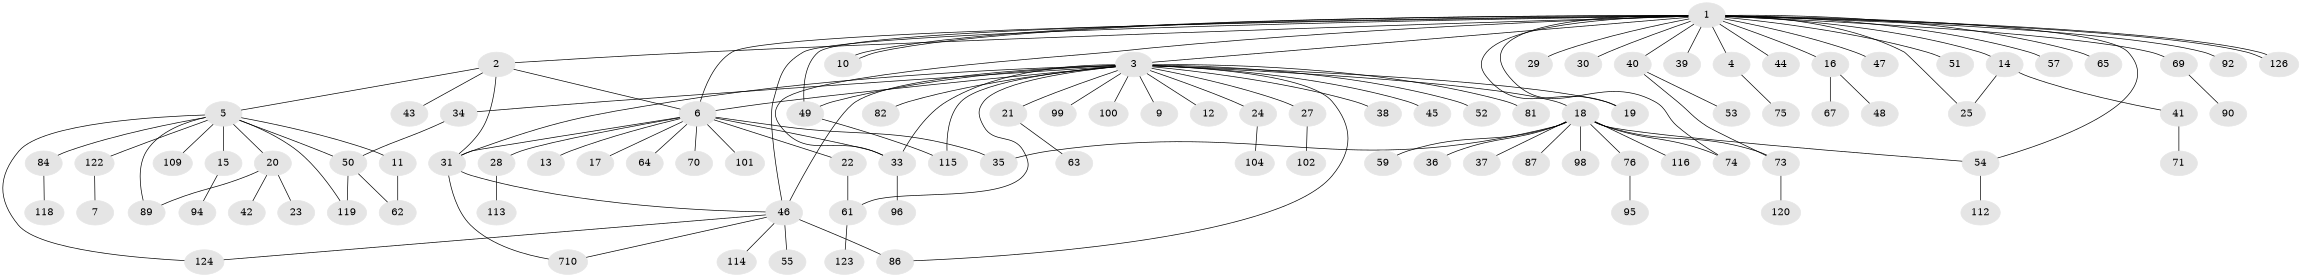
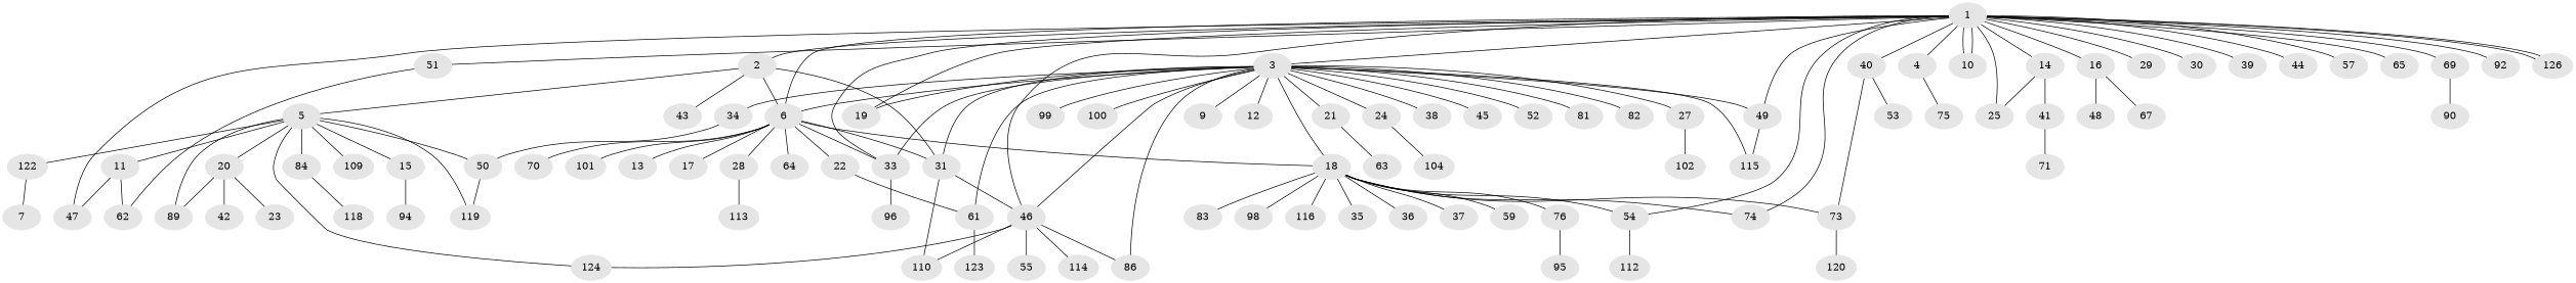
  graph {
    node [color=gray90 style=filled]
    1 [super="+125"]
    2
    3 [super="+8"]
    4
    6 [super="+121"]
    10 [super="+77"]
    14 [super="+80"]
    16 [super="+26"]
    19
    25 [super="+66"]
    29
    30 [super="+108"]
    33 [super="+56"]
    39
    40
    44 [super="+85"]
    46 [super="+60"]
    47
    49 [super="+105"]
    51
    54 [super="+103"]
    57 [super="+111"]
    65
    69
    74
    92
    126
    5 [super="+87"]
    31 [super="+88"]
    43 [super="+72"]
    9
    12
    18 [super="+32"]
    21
    24
    27 [super="+68"]
    34
    38
    45
    52
    61 [super="+91"]
    81
    82
    86
    99
    100
    115
    75
    13
    17
    22
    28 [super="+78"]
    64
    70
    101
    41 [super="+79"]
    48
    67
    96
    73 [super="+117"]
    53
    124
-   110 [label=710]
+   110
    55
    114
    62 [super="+107"]
    112
    90
    11
    15 [super="+106"]
    20 [super="+93"]
    50 [super="+58"]
    84
    89
    109
    119
    122
    35
    36
    37
    59
    76
-   83 [label=87]
+   83
    98
    116
    63
    104
    102
    123
    94
    23
    42
    118
    7
    113
    71
    120
    95 [super="+97"]
    1 -- 2
    1 -- 3
    1 -- 4
    1 -- 6
    1 -- 10
    1 -- 10
    1 -- 14
    1 -- 16
    1 -- 19
    1 -- 25
    1 -- 29
    1 -- 30
    1 -- 33
    1 -- 39
    1 -- 40
    1 -- 44
    1 -- 46
    1 -- 47
    1 -- 49
    1 -- 51
    1 -- 54
    1 -- 57
    1 -- 65
    1 -- 69
    1 -- 74
    1 -- 92
    1 -- 126
    1 -- 126
    2 -- 6
    2 -- 5
    2 -- 31
    2 -- 43
    3 -- 6
    3 -- 19
    3 -- 33
    3 -- 46
    3 -- 49
    3 -- 31
    3 -- 9
    3 -- 12
    3 -- 18
    3 -- 21
    3 -- 24
    3 -- 27
    3 -- 34
    3 -- 38
    3 -- 45
    3 -- 52
    3 -- 61
    3 -- 81
    3 -- 82
    3 -- 86
    3 -- 99
    3 -- 100
    3 -- 115
    4 -- 75
    6 -- 33
    6 -- 31
-   6 -- 35 [weight=2]
+   6 -- 18 [weight=2]
    6 -- 13
    6 -- 17
    6 -- 22
    6 -- 28
    6 -- 64
    6 -- 70
    6 -- 101
    14 -- 25
    14 -- 41
    16 -- 48
    16 -- 67
    33 -- 96
    40 -- 73
    40 -- 53
    46 -- 86 [weight=2]
    46 -- 124
    46 -- 110
    46 -- 55
    46 -- 114
    49 -- 115
-   50 -- 62
+   51 -- 62
    54 -- 112
    69 -- 90
    5 -- 124
    5 -- 11
    5 -- 15
    5 -- 20
    5 -- 50
    5 -- 84
    5 -- 89
    5 -- 109
    5 -- 119
    5 -- 122
    31 -- 46
    31 -- 110
    18 -- 54
    18 -- 74
    18 -- 73
    18 -- 35
    18 -- 36
    18 -- 37
    18 -- 59
    18 -- 76
    18 -- 83
    18 -- 98
    18 -- 116
    21 -- 63
    24 -- 104
    27 -- 102
    34 -- 50
    61 -- 123
    22 -- 61
    28 -- 113
    41 -- 71
    73 -- 120
+   11 -- 47
    11 -- 62
    15 -- 94
    20 -- 89
    20 -- 23
    20 -- 42
    50 -- 119
    84 -- 118
    122 -- 7
    76 -- 95
  }
